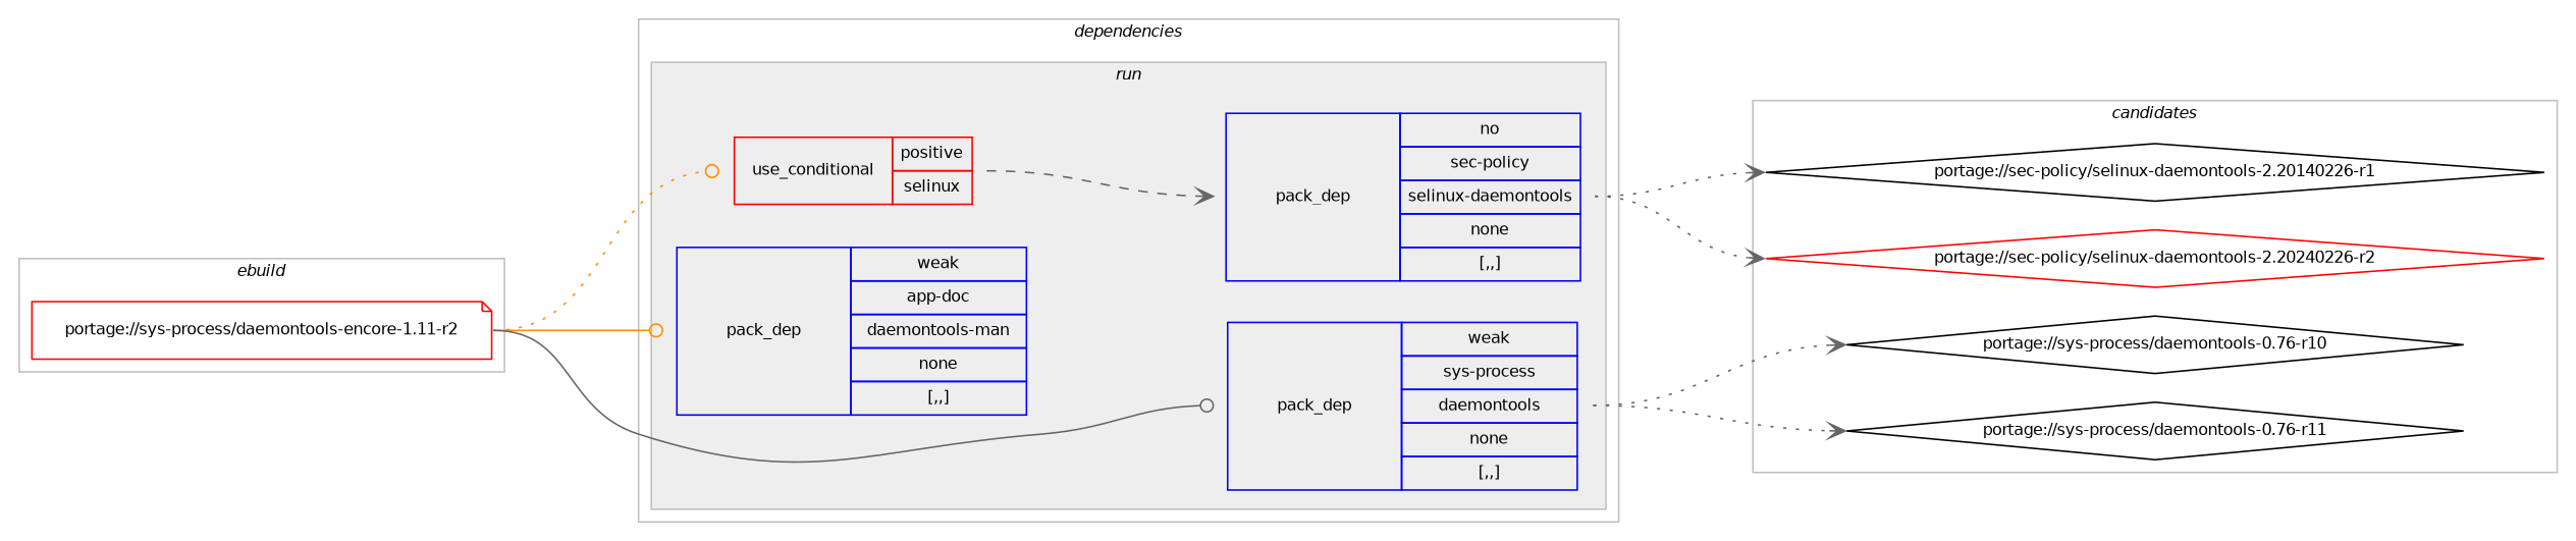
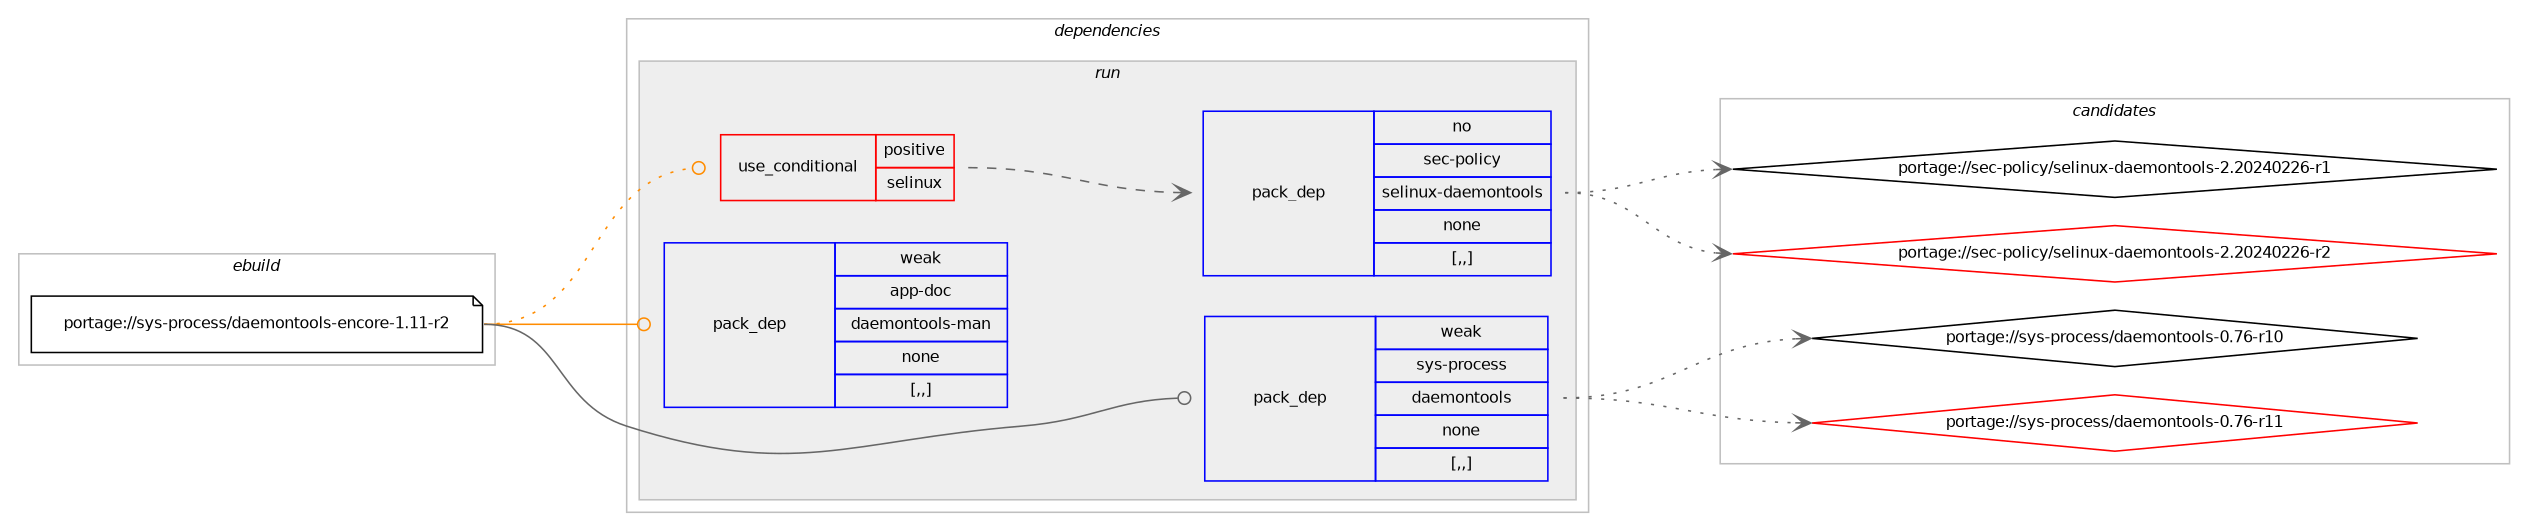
  digraph {
    compound=true
    concentrate=true
    fontname=Helvetica
    fontsize=10
    newrank=true
    rankdir=LR
    ranksep=1.5
    node [color=red fontname=Helvetica fontsize=10 shape=none]
    edge [arrowhead=vee color=gray40 headport=w style=dotted tailport=e weight=20]
-   n1 [label="portage://sys-process/daemontools-encore-1.11-r2" shape=note width=4]
+   n1 [color=black label="portage://sys-process/daemontools-encore-1.11-r2" shape=note width=4]
    n2 [color=blue label=<<TABLE BORDER="0" CELLBORDER="1" CELLSPACING="0" CELLPADDING="4" WIDTH="220"><TR><TD ROWSPAN="6" CELLPADDING="30">pack_dep</TD></TR><TR><TD WIDTH="110">no</TD></TR><TR><TD>sec-policy</TD></TR><TR><TD>selinux-daemontools</TD></TR><TR><TD>none</TD></TR><TR><TD>[,,]</TD></TR></TABLE>>]
    n3 [label=<<TABLE BORDER="0" CELLBORDER="1" CELLSPACING="0" CELLPADDING="4"><TR><TD ROWSPAN="3" CELLPADDING="10">use_conditional</TD></TR><TR><TD>positive</TD></TR><TR><TD>selinux</TD></TR></TABLE>>]
    n4 [color=blue label=<<TABLE BORDER="0" CELLBORDER="1" CELLSPACING="0" CELLPADDING="4" WIDTH="220"><TR><TD ROWSPAN="6" CELLPADDING="30">pack_dep</TD></TR><TR><TD WIDTH="110">weak</TD></TR><TR><TD>app-doc</TD></TR><TR><TD>daemontools-man</TD></TR><TR><TD>none</TD></TR><TR><TD>[,,]</TD></TR></TABLE>>]
    n5 [color=blue label=<<TABLE BORDER="0" CELLBORDER="1" CELLSPACING="0" CELLPADDING="4" WIDTH="220"><TR><TD ROWSPAN="6" CELLPADDING="30">pack_dep</TD></TR><TR><TD WIDTH="110">weak</TD></TR><TR><TD>sys-process</TD></TR><TR><TD>daemontools</TD></TR><TR><TD>none</TD></TR><TR><TD>[,,]</TD></TR></TABLE>>]
-   n6 [color=black label="portage://sec-policy/selinux-daemontools-2.20140226-r1" shape=diamond width=4]
+   n6 [color=black label="portage://sec-policy/selinux-daemontools-2.20240226-r1" shape=diamond width=4]
    n7 [label="portage://sec-policy/selinux-daemontools-2.20240226-r2" shape=diamond width=4]
    n8 [color=black label="portage://sys-process/daemontools-0.76-r10" shape=diamond width=4]
-   n9 [color=black label="portage://sys-process/daemontools-0.76-r11" shape=diamond width=4]
+   n9 [label="portage://sys-process/daemontools-0.76-r11" shape=diamond width=4]
    subgraph cluster_1 {
      color=gray
      label=<<i>ebuild</i>>
      rank=same
      n1
    }
    subgraph cluster_2 {
      color=gray
      label=<<i>dependencies</i>>
      subgraph cluster_3 {
        color=gray
        fillcolor="#eeeeee"
        label=<<i>compile</i>>
        style=filled
      }
      subgraph cluster_4 {
        color=gray
        fillcolor="#eeeeee"
        label=<<i>compile and run</i>>
        style=filled
      }
      subgraph cluster_5 {
        color=gray
        fillcolor="#eeeeee"
        label=<<i>run</i>>
        style=filled
        subgraph sub_6 {
          color=gray
          fillcolor="#eeeeee"
          label=<<i>run</i>>
          style=filled
          n3
          subgraph sub_7 {
            color=gray
            fillcolor="#eeeeee"
            label=<<i>run</i>>
            style=filled
            n2
          }
        }
        subgraph sub_8 {
          color=gray
          fillcolor="#eeeeee"
          label=<<i>run</i>>
          style=filled
          n4
        }
        subgraph sub_9 {
          color=gray
          fillcolor="#eeeeee"
          label=<<i>run</i>>
          style=filled
          n5
        }
      }
    }
    subgraph cluster_10 {
      color=gray
      label=<<i>candidates</i>>
      rank=same
      subgraph sub_11 {
        color=black
        label=<<i>candidates</i>>
        nodesep=1
        rank=same
        n6
        n7
      }
      subgraph sub_12 {
        color=black
        label=<<i>candidates</i>>
        nodesep=1
        rank=same
      }
      subgraph sub_13 {
        color=black
        label=<<i>candidates</i>>
        nodesep=1
        rank=same
        n8
        n9
      }
    }
    n1 -> n3 [arrowhead=odot color=darkorange]
    n1 -> n4 [arrowhead=odot color=darkorange style=solid]
    n1 -> n5 [arrowhead=odot style=solid]
    n2 -> n6 [weight=100]
    n2 -> n7 [weight=100]
    n3 -> n2 [style=dashed]
    n5 -> n8 [weight=100]
    n5 -> n9 [weight=100]
  }
